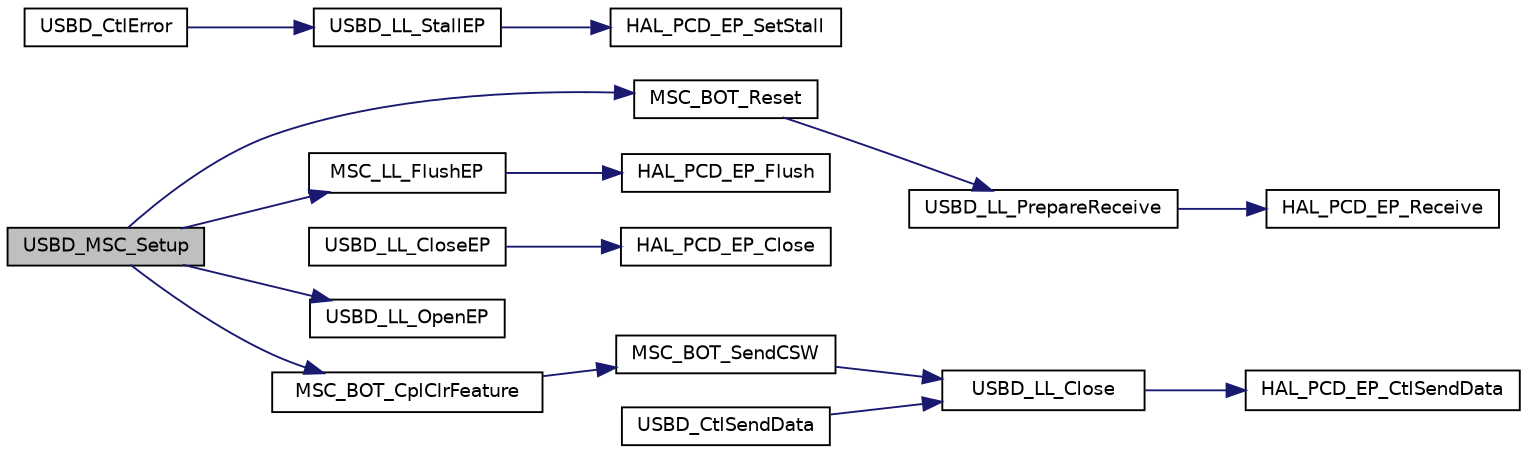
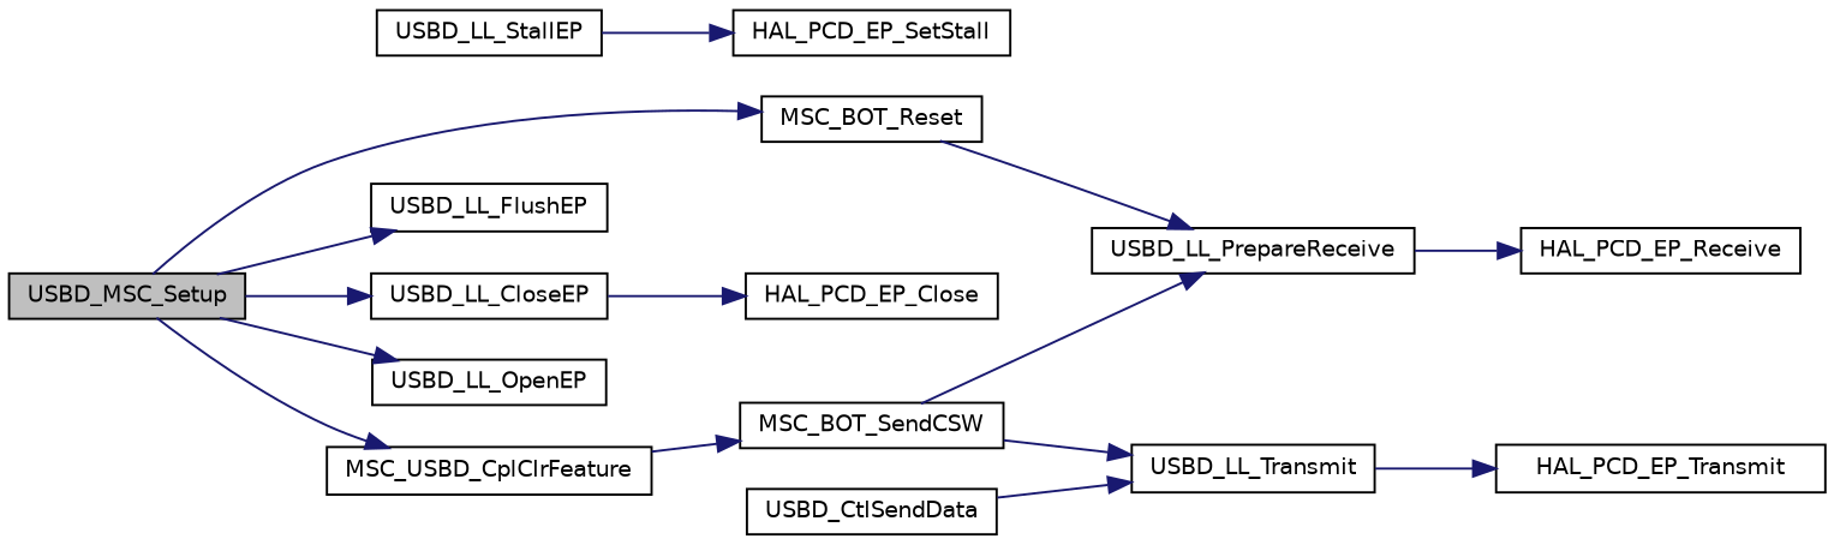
  digraph {
    rankdir=LR
    node [color=black fillcolor=white fontname=Helvetica fontsize=10 shape=record style=filled]
    edge [color=midnightblue fontname=Helvetica fontsize=10 labelfontname=Helvetica labelfontsize=10 style=solid]
    n1 [fillcolor=grey75 fontcolor=black height=0.2 label=USBD_MSC_Setup width=0.4]
    n2 [height=0.2 label=MSC_BOT_Reset width=0.4]
-   n3 [height=0.2 label=MSC_LL_FlushEP width=0.4]
+   n3 [height=0.2 label=USBD_LL_FlushEP width=0.4]
    n4 [height=0.2 label=USBD_LL_CloseEP width=0.4]
    n5 [height=0.2 label=USBD_LL_OpenEP width=0.4]
-   n6 [height=0.2 label=MSC_BOT_CplClrFeature width=0.4]
+   n6 [height=0.2 label=MSC_USBD_CplClrFeature width=0.4]
    n7 [height=0.2 label=USBD_CtlSendData width=0.4]
-   n8 [height=0.2 label=USBD_LL_Close width=0.4]
-   n9 [height=0.2 label=USBD_CtlError width=0.4]
+   n8 [height=0.2 label=USBD_LL_Transmit width=0.4]
    n10 [height=0.2 label=USBD_LL_StallEP width=0.4]
    n11 [height=0.2 label=USBD_LL_PrepareReceive width=0.4]
-   n12 [height=0.2 label=HAL_PCD_EP_Flush width=0.4]
    n13 [height=0.2 label=HAL_PCD_EP_Close width=0.4]
    n14 [height=0.2 label=MSC_BOT_SendCSW width=0.4]
-   n15 [height=0.2 label=HAL_PCD_EP_CtlSendData width=0.4]
+   n15 [height=0.2 label=HAL_PCD_EP_Transmit width=0.4]
    n16 [height=0.2 label=HAL_PCD_EP_SetStall width=0.4]
    n17 [height=0.2 label=HAL_PCD_EP_Receive width=0.4]
    n1 -> n2
    n1 -> n3
+   n1 -> n4
    n1 -> n5
    n1 -> n6
    n2 -> n11
-   n3 -> n12
    n4 -> n13
    n6 -> n14
    n7 -> n8
    n8 -> n15
-   n9 -> n10
    n10 -> n16
    n11 -> n17
    n14 -> n8
+   n14 -> n11
  }
